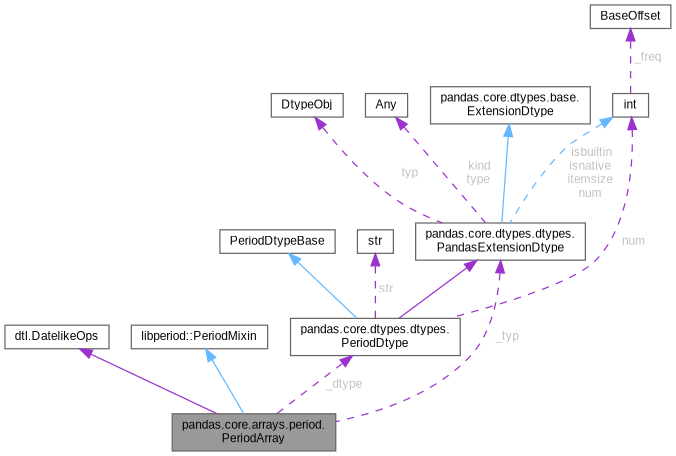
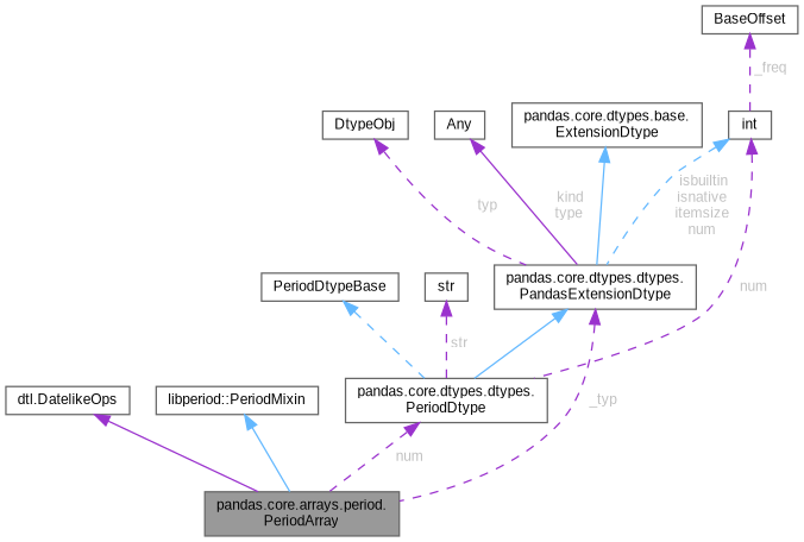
  digraph {
    fontname="Liberation Sans"
    node [color=gray40 fillcolor=white fontname="Liberation Sans" fontsize=10 shape=box style=filled]
    edge [color=darkorchid3 dir=back fontname="Liberation Sans" fontsize=10 labelfontname=Helvetica labelfontsize=10 style=dashed fontcolor=grey]
    n1 [fillcolor=grey60 fontcolor=black height=0.2 label="pandas.core.arrays.period.\lPeriodArray" width=0.4]
    n2 [height=0.2 label="dtl.DatelikeOps" width=0.4]
    n3 [height=0.2 label="libperiod::PeriodMixin" width=0.4]
    n4 [height=0.2 label=str width=0.4]
    n5 [height=0.2 label="pandas.core.dtypes.dtypes.\lPeriodDtype" width=0.4]
    n6 [height=0.2 label=PeriodDtypeBase width=0.4]
    n7 [height=0.2 label="pandas.core.dtypes.dtypes.\lPandasExtensionDtype" width=0.4]
    n8 [height=0.2 label="pandas.core.dtypes.base.\lExtensionDtype" width=0.4]
    n9 [height=0.2 label=Any width=0.4]
    n10 [height=0.2 label=int width=0.4]
    n11 [height=0.2 label=DtypeObj width=0.4]
    n12 [height=0.2 label=BaseOffset width=0.4]
    n2 -> n1 [style=solid fontcolor=""]
    n3 -> n1 [color=steelblue1 style=solid fontcolor=""]
    n4 -> n5 [label=" str"]
-   n5 -> n1 [label=" _dtype"]
-   n6 -> n5 [color=steelblue1 style=solid fontcolor=""]
+   n5 -> n1 [label=" num"]
+   n6 -> n5 [color=steelblue1 fontcolor=""]
    n7 -> n1 [label=" _typ"]
-   n7 -> n5 [style=solid fontcolor=""]
+   n7 -> n5 [color=steelblue1 style=solid fontcolor=""]
    n8 -> n7 [color=steelblue1 style=solid fontcolor=""]
-   n9 -> n7 [label=" kind\ntype"]
+   n9 -> n7 [label=" kind\ntype" style=solid]
    n10 -> n5 [label=" num"]
    n10 -> n7 [color=steelblue1 label=" isbuiltin\nisnative\nitemsize\nnum"]
    n11 -> n7 [label=" typ"]
    n12 -> n10 [label=" _freq"]
  }
